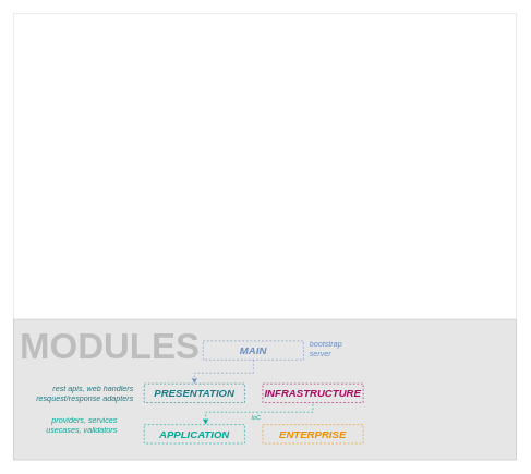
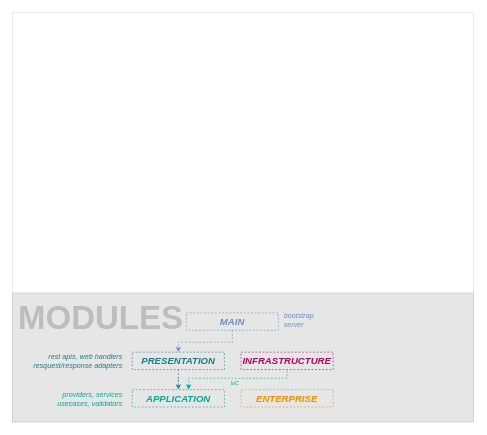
  <mxCell id="0" />
  <mxCell id="1" parent="0" />
  <mxCell id="2" value="" style="rounded=0;whiteSpace=wrap;html=1;strokeColor=#BDBDBD;fillColor=#E6E6E6;fontColor=#333333;" vertex="1" parent="1"><mxGeometry x="20" y="488" width="769" height="215" as="geometry" /></mxCell>
  <mxCell id="3" value="" style="shape=image;verticalLabelPosition=bottom;labelBackgroundColor=default;verticalAlign=top;aspect=fixed;imageAspect=0;image=file:///Users/renatorodrigues/Estudos/PosTech%20-%20SOAT/FASE%201%20-%20WELCOME%20TO%20SOFTWARE%20ARCHITECTURE/Tech%20Challenge/fast-n-foodious/docs/diagramas/fast-n-foodious-clean.png;imageBorder=#DEDEDE;" vertex="1" parent="1"><mxGeometry x="20" y="20" width="769.13" height="469" as="geometry" /></mxCell>
  <mxCell id="4" value="" style="rounded=0;whiteSpace=wrap;html=1;strokeColor=none;" vertex="1" parent="1"><mxGeometry x="713" y="67" width="58" height="40" as="geometry" /></mxCell>
  <mxCell id="5" value="" style="rounded=0;whiteSpace=wrap;html=1;strokeColor=none;" vertex="1" parent="1"><mxGeometry x="707" y="164" width="58" height="40" as="geometry" /></mxCell>
  <mxCell id="6" value="" style="rounded=0;whiteSpace=wrap;html=1;strokeColor=none;" vertex="1" parent="1"><mxGeometry x="698" y="276" width="58" height="40" as="geometry" /></mxCell>
  <mxCell id="7" value="" style="rounded=0;whiteSpace=wrap;html=1;strokeColor=none;" vertex="1" parent="1"><mxGeometry x="688" y="378" width="58" height="40" as="geometry" /></mxCell>
  <mxCell id="8" value="MODULES" style="text;html=1;align=center;verticalAlign=middle;resizable=0;points=[];autosize=1;strokeColor=none;fillColor=none;fontStyle=1;fontSize=55;fontColor=#BDBDBD;" parent="1" vertex="1"><mxGeometry x="20.998" y="490" width="293" height="78" as="geometry" /></mxCell>
  <mxCell id="9" value="" style="group" vertex="1" connectable="0" parent="1"><mxGeometry x="38.005" y="512" width="739.003" height="172" as="geometry" /></mxCell>
  <mxCell id="10" value="&lt;font color=&quot;#6c8ebf&quot;&gt;MAIN&lt;/font&gt;" style="rounded=0;whiteSpace=wrap;html=1;fillColor=none;strokeColor=#6c8ebf;fontStyle=3;fontSize=16;dashed=1;" parent="9" vertex="1"><mxGeometry x="272.005" y="9" width="153.72" height="29" as="geometry" /></mxCell>
  <mxCell id="11" value="&lt;font color=&quot;#05a794&quot;&gt;APPLICATION&lt;/font&gt;" style="rounded=0;whiteSpace=wrap;html=1;fillColor=none;strokeColor=#05a794;fontStyle=3;fontSize=16;dashed=1;" parent="9" vertex="1"><mxGeometry x="182.002" y="137" width="153.72" height="29" as="geometry" /></mxCell>
  <mxCell id="12" value="&lt;font color=&quot;#ed8f01&quot;&gt;ENTERPRISE&lt;/font&gt;" style="rounded=0;whiteSpace=wrap;html=1;fillColor=none;strokeColor=#ed8f01;fontStyle=3;fontSize=16;dashed=1;" parent="9" vertex="1"><mxGeometry x="363.281" y="137" width="153.72" height="29" as="geometry" /></mxCell>
+ <mxCell id="13" style="edgeStyle=orthogonalEdgeStyle;rounded=0;orthogonalLoop=1;jettySize=auto;html=1;dashed=1;strokeColor=#1c7d85;" edge="1" parent="9" source="14" target="11"><mxGeometry relative="1" as="geometry" /></mxCell>
  <mxCell id="14" value="&lt;font color=&quot;#1d7c85&quot;&gt;PRESENTATION&lt;/font&gt;" style="rounded=0;whiteSpace=wrap;html=1;fillColor=none;strokeColor=#1d7c85;fontStyle=3;fontSize=16;dashed=1;" parent="9" vertex="1"><mxGeometry x="182.005" y="74.5" width="153.72" height="29" as="geometry" /></mxCell>
  <mxCell id="15" style="edgeStyle=orthogonalEdgeStyle;rounded=0;orthogonalLoop=1;jettySize=auto;html=1;dashed=1;strokeColor=#6c8ebf;" edge="1" parent="9" source="10" target="14"><mxGeometry relative="1" as="geometry" /></mxCell>
  <mxCell id="16" value="bootstrap&lt;br style=&quot;font-size: 12px;&quot;&gt;server" style="text;html=1;align=left;verticalAlign=middle;resizable=0;points=[];autosize=1;strokeColor=none;fillColor=none;fontStyle=2;fontSize=12;fontColor=#6C8EBF;" parent="9" vertex="1"><mxGeometry x="433.219" width="68" height="41" as="geometry" /></mxCell>
- <mxCell id="17" value="&lt;font color=&quot;#05a794&quot;&gt;providers,&amp;nbsp;services&lt;br&gt;usecases, validators&lt;/font&gt;" style="text;html=1;align=right;verticalAlign=middle;resizable=0;points=[];autosize=1;strokeColor=none;fillColor=none;fontStyle=2;fontSize=12;fontColor=#82B366;" parent="9" vertex="1"><mxGeometry x="15.002" y="116" width="127" height="41" as="geometry" /></mxCell>
+ <mxCell id="17" value="&lt;font color=&quot;#05a794&quot;&gt;providers,&amp;nbsp;services&lt;br&gt;usecases, validators&lt;/font&gt;" style="text;html=1;align=right;verticalAlign=middle;resizable=0;points=[];autosize=1;strokeColor=none;fillColor=none;fontStyle=2;fontSize=12;fontColor=#82B366;" parent="9" vertex="1"><mxGeometry x="40.002" y="131" width="127" height="41" as="geometry" /></mxCell>
  <mxCell id="18" value="rest apis,&amp;nbsp;web handlers&lt;br&gt;resquest/response adapters" style="text;html=1;align=right;verticalAlign=middle;resizable=0;points=[];autosize=1;strokeColor=none;fillColor=none;fontStyle=2;fontSize=12;fontColor=#1d7c85;" parent="9" vertex="1"><mxGeometry y="68.5" width="167" height="41" as="geometry" /></mxCell>
  <mxCell id="19" value="&lt;font color=&quot;#a90a5e&quot;&gt;INFRASTRUCTURE&lt;/font&gt;" style="rounded=0;whiteSpace=wrap;html=1;fillColor=none;strokeColor=#a90a5e;fontStyle=3;fontSize=16;dashed=1;" vertex="1" parent="9"><mxGeometry x="363.281" y="74.5" width="153.72" height="29" as="geometry" /></mxCell>
  <mxCell id="20" style="edgeStyle=orthogonalEdgeStyle;rounded=0;orthogonalLoop=1;jettySize=auto;html=1;dashed=1;strokeColor=#05a794;endArrow=none;endFill=0;startArrow=classic;startFill=1;" edge="1" parent="9" source="11" target="19"><mxGeometry relative="1" as="geometry"><Array as="points"><mxPoint x="276.005" y="118" /><mxPoint x="440.005" y="118" /></Array></mxGeometry></mxCell>
  <mxCell id="21" value="&lt;i&gt;&lt;font style=&quot;font-size: 9px;&quot;&gt;IoC&lt;/font&gt;&lt;/i&gt;" style="edgeLabel;html=1;align=center;verticalAlign=middle;resizable=0;points=[];fontColor=#05a794;labelBackgroundColor=none;" vertex="1" connectable="0" parent="20"><mxGeometry x="-0.041" y="-1" relative="1" as="geometry"><mxPoint y="6" as="offset" /></mxGeometry></mxCell>
